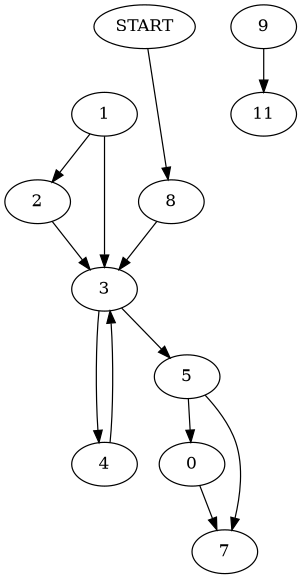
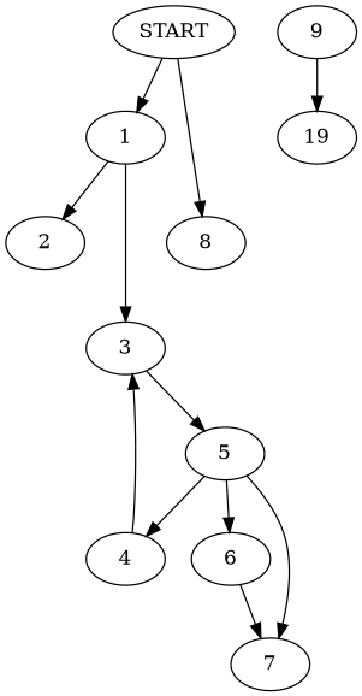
  digraph {
    n1 [label=START]
    1
    8
    2
    3
    4
    5
-   6 [label=0]
+   6
    7
    9
-   11
+   11 [label=19]
+   n1 -> 1
    n1 -> 8
    1 -> 2
    1 -> 3
-   8 -> 3
-   2 -> 3
-   3 -> 4
+   5 -> 4
    3 -> 5
    4 -> 3
    5 -> 6
    5 -> 7
    6 -> 7
    9 -> 11
  }
